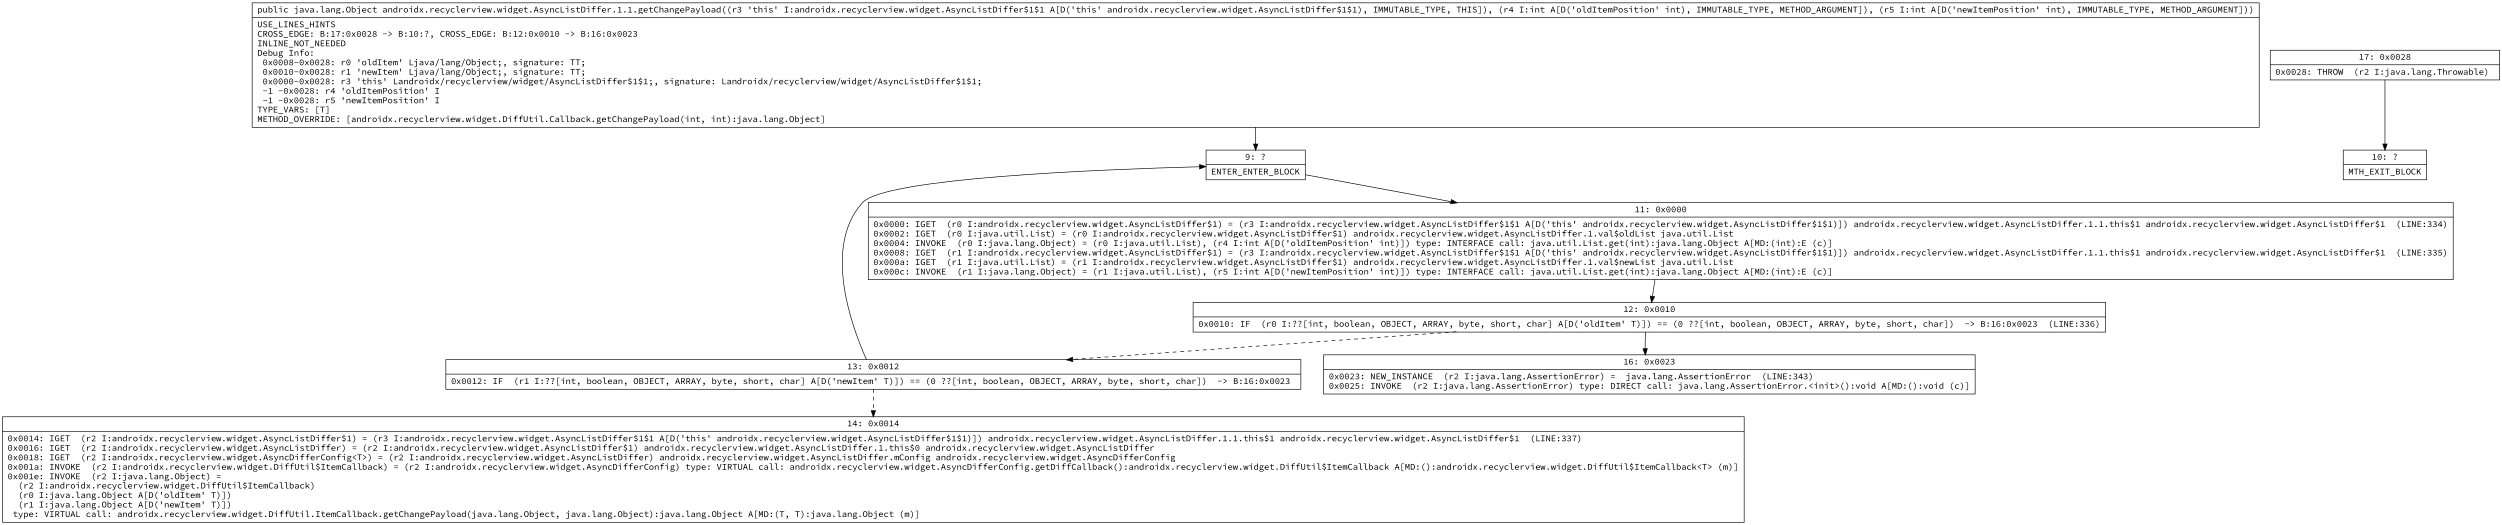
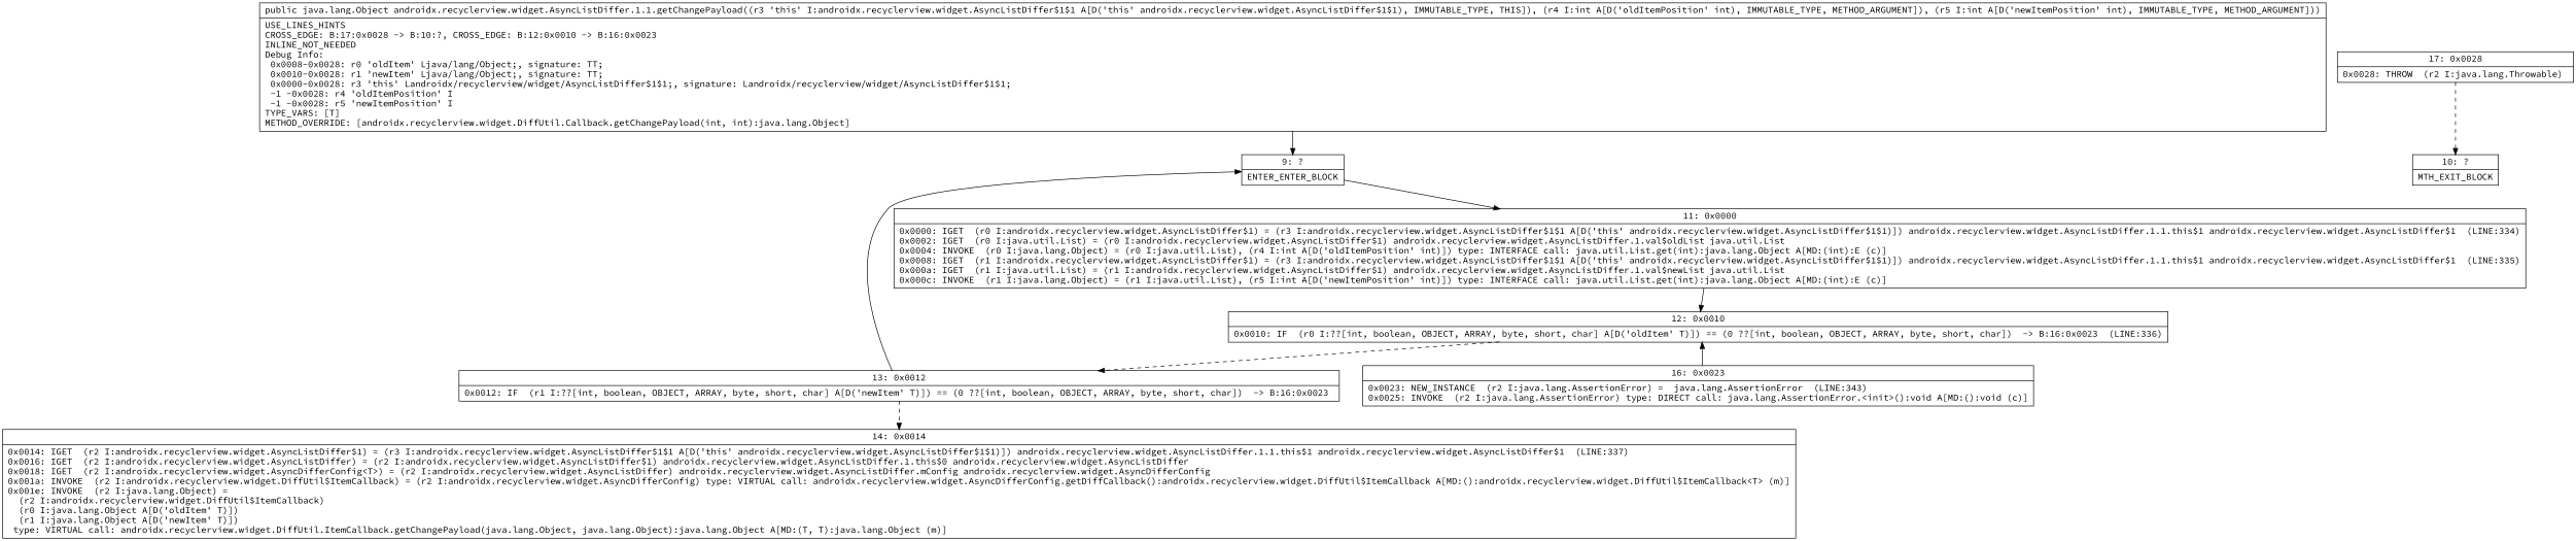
  digraph {
    fontname="Source Code Pro"
    node [fontname="Source Code Pro" shape=record]
    edge [fontname="Source Code Pro"]
    n1 [label="{9\:\ ?|ENTER_ENTER_BLOCK\l}"]
    n2 [label="{11\:\ 0x0000|0x0000: IGET  (r0 I:androidx.recyclerview.widget.AsyncListDiffer$1) = (r3 I:androidx.recyclerview.widget.AsyncListDiffer$1$1 A[D('this' androidx.recyclerview.widget.AsyncListDiffer$1$1)]) androidx.recyclerview.widget.AsyncListDiffer.1.1.this$1 androidx.recyclerview.widget.AsyncListDiffer$1  (LINE:334)\l0x0002: IGET  (r0 I:java.util.List) = (r0 I:androidx.recyclerview.widget.AsyncListDiffer$1) androidx.recyclerview.widget.AsyncListDiffer.1.val$oldList java.util.List \l0x0004: INVOKE  (r0 I:java.lang.Object) = (r0 I:java.util.List), (r4 I:int A[D('oldItemPosition' int)]) type: INTERFACE call: java.util.List.get(int):java.lang.Object A[MD:(int):E (c)]\l0x0008: IGET  (r1 I:androidx.recyclerview.widget.AsyncListDiffer$1) = (r3 I:androidx.recyclerview.widget.AsyncListDiffer$1$1 A[D('this' androidx.recyclerview.widget.AsyncListDiffer$1$1)]) androidx.recyclerview.widget.AsyncListDiffer.1.1.this$1 androidx.recyclerview.widget.AsyncListDiffer$1  (LINE:335)\l0x000a: IGET  (r1 I:java.util.List) = (r1 I:androidx.recyclerview.widget.AsyncListDiffer$1) androidx.recyclerview.widget.AsyncListDiffer.1.val$newList java.util.List \l0x000c: INVOKE  (r1 I:java.lang.Object) = (r1 I:java.util.List), (r5 I:int A[D('newItemPosition' int)]) type: INTERFACE call: java.util.List.get(int):java.lang.Object A[MD:(int):E (c)]\l}"]
    n3 [label="{12\:\ 0x0010|0x0010: IF  (r0 I:??[int, boolean, OBJECT, ARRAY, byte, short, char] A[D('oldItem' T)]) == (0 ??[int, boolean, OBJECT, ARRAY, byte, short, char])  \-\> B:16:0x0023  (LINE:336)\l}"]
    n4 [label="{13\:\ 0x0012|0x0012: IF  (r1 I:??[int, boolean, OBJECT, ARRAY, byte, short, char] A[D('newItem' T)]) == (0 ??[int, boolean, OBJECT, ARRAY, byte, short, char])  \-\> B:16:0x0023 \l}"]
    n5 [label="{16\:\ 0x0023|0x0023: NEW_INSTANCE  (r2 I:java.lang.AssertionError) =  java.lang.AssertionError  (LINE:343)\l0x0025: INVOKE  (r2 I:java.lang.AssertionError) type: DIRECT call: java.lang.AssertionError.\<init\>():void A[MD:():void (c)]\l}"]
    n6 [label="{14\:\ 0x0014|0x0014: IGET  (r2 I:androidx.recyclerview.widget.AsyncListDiffer$1) = (r3 I:androidx.recyclerview.widget.AsyncListDiffer$1$1 A[D('this' androidx.recyclerview.widget.AsyncListDiffer$1$1)]) androidx.recyclerview.widget.AsyncListDiffer.1.1.this$1 androidx.recyclerview.widget.AsyncListDiffer$1  (LINE:337)\l0x0016: IGET  (r2 I:androidx.recyclerview.widget.AsyncListDiffer) = (r2 I:androidx.recyclerview.widget.AsyncListDiffer$1) androidx.recyclerview.widget.AsyncListDiffer.1.this$0 androidx.recyclerview.widget.AsyncListDiffer \l0x0018: IGET  (r2 I:androidx.recyclerview.widget.AsyncDifferConfig\<T\>) = (r2 I:androidx.recyclerview.widget.AsyncListDiffer) androidx.recyclerview.widget.AsyncListDiffer.mConfig androidx.recyclerview.widget.AsyncDifferConfig \l0x001a: INVOKE  (r2 I:androidx.recyclerview.widget.DiffUtil$ItemCallback) = (r2 I:androidx.recyclerview.widget.AsyncDifferConfig) type: VIRTUAL call: androidx.recyclerview.widget.AsyncDifferConfig.getDiffCallback():androidx.recyclerview.widget.DiffUtil$ItemCallback A[MD:():androidx.recyclerview.widget.DiffUtil$ItemCallback\<T\> (m)]\l0x001e: INVOKE  (r2 I:java.lang.Object) = \l  (r2 I:androidx.recyclerview.widget.DiffUtil$ItemCallback)\l  (r0 I:java.lang.Object A[D('oldItem' T)])\l  (r1 I:java.lang.Object A[D('newItem' T)])\l type: VIRTUAL call: androidx.recyclerview.widget.DiffUtil.ItemCallback.getChangePayload(java.lang.Object, java.lang.Object):java.lang.Object A[MD:(T, T):java.lang.Object (m)]\l}"]
    n7 [label="{10\:\ ?|MTH_EXIT_BLOCK\l}"]
    n8 [label="{17\:\ 0x0028|0x0028: THROW  (r2 I:java.lang.Throwable) \l}"]
    n9 [label="{public java.lang.Object androidx.recyclerview.widget.AsyncListDiffer.1.1.getChangePayload((r3 'this' I:androidx.recyclerview.widget.AsyncListDiffer$1$1 A[D('this' androidx.recyclerview.widget.AsyncListDiffer$1$1), IMMUTABLE_TYPE, THIS]), (r4 I:int A[D('oldItemPosition' int), IMMUTABLE_TYPE, METHOD_ARGUMENT]), (r5 I:int A[D('newItemPosition' int), IMMUTABLE_TYPE, METHOD_ARGUMENT]))  | USE_LINES_HINTS\lCROSS_EDGE: B:17:0x0028 \-\> B:10:?, CROSS_EDGE: B:12:0x0010 \-\> B:16:0x0023\lINLINE_NOT_NEEDED\lDebug Info:\l  0x0008\-0x0028: r0 'oldItem' Ljava\/lang\/Object;, signature: TT;\l  0x0010\-0x0028: r1 'newItem' Ljava\/lang\/Object;, signature: TT;\l  0x0000\-0x0028: r3 'this' Landroidx\/recyclerview\/widget\/AsyncListDiffer$1$1;, signature: Landroidx\/recyclerview\/widget\/AsyncListDiffer$1$1;\l  \-1 \-0x0028: r4 'oldItemPosition' I\l  \-1 \-0x0028: r5 'newItemPosition' I\lTYPE_VARS: [T]\lMETHOD_OVERRIDE: [androidx.recyclerview.widget.DiffUtil.Callback.getChangePayload(int, int):java.lang.Object]\l}"]
    n1 -> n2
    n2 -> n3
    n3 -> n4 [style=dashed]
-   n3 -> n5
+   n5 -> n3
    n4 -> n1
    n4 -> n6 [style=dashed]
-   n8 -> n7
+   n8 -> n7 [style=dashed]
    n9 -> n1
  }
